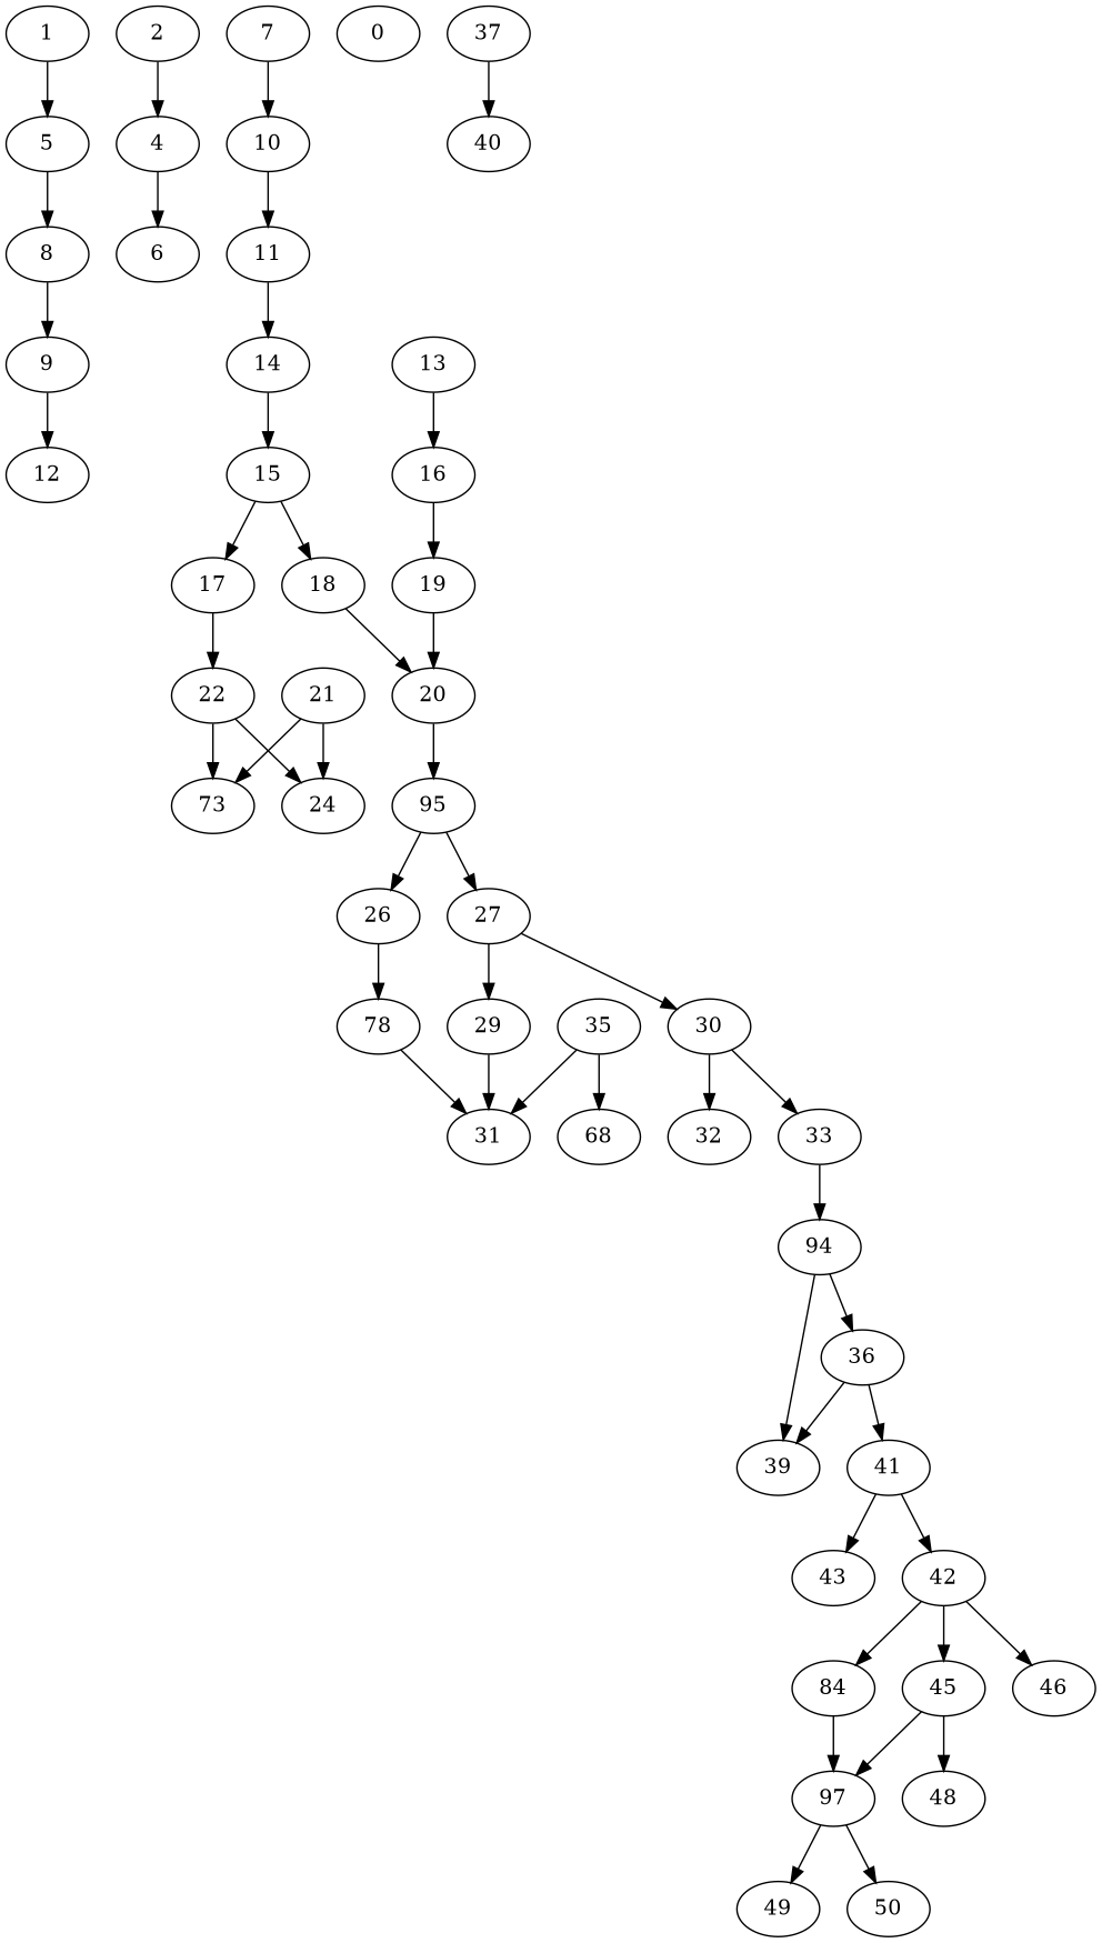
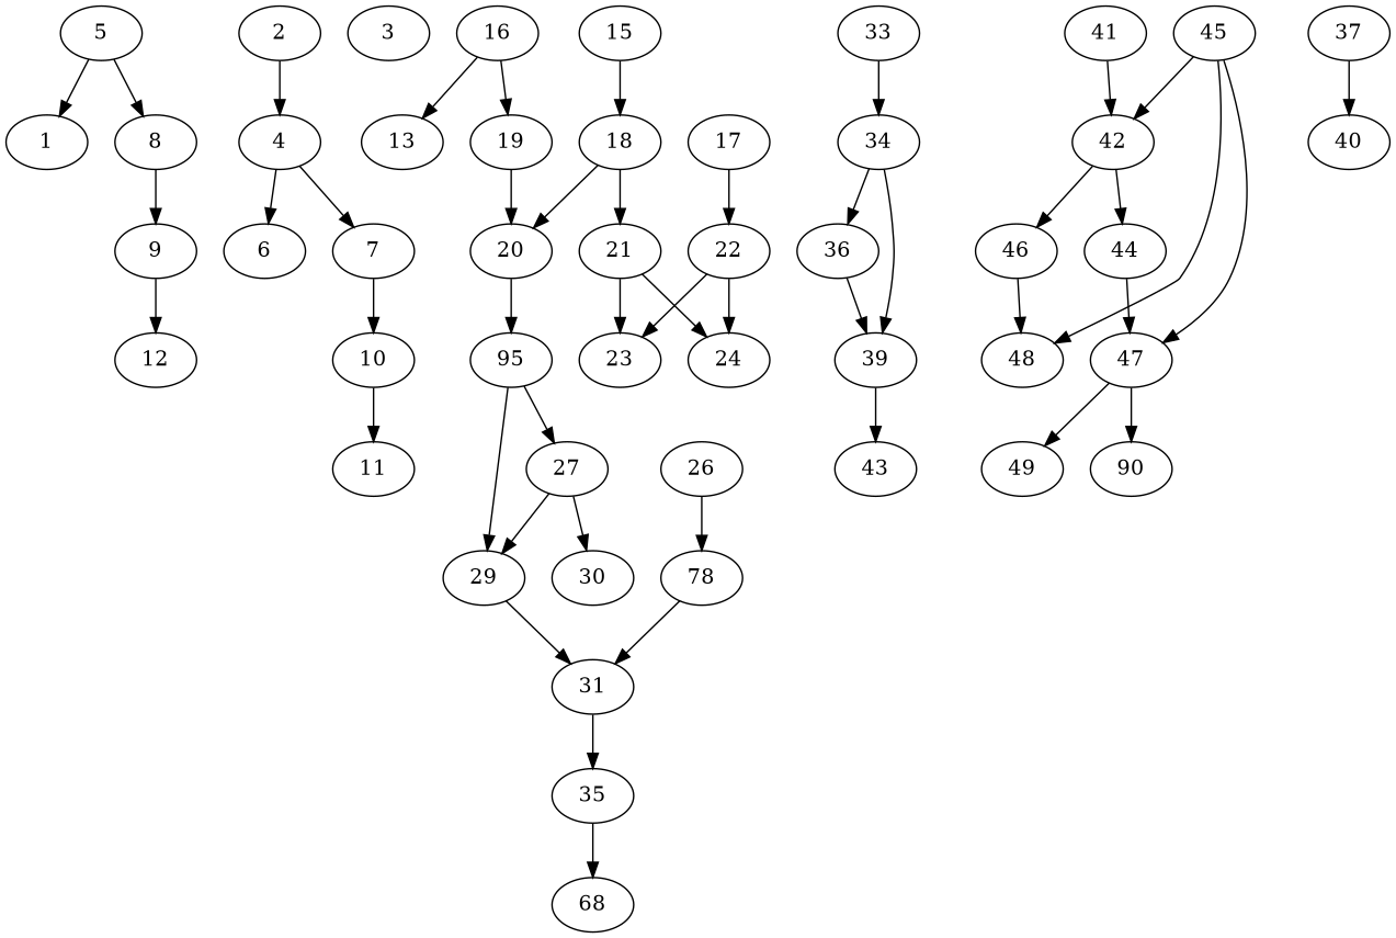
  digraph {
    node [alpha=0.10]
    1 [alpha=0.05 expect_size=33307648]
    5 [alpha=0.15 expect_size=38545408]
    8 [alpha=0.13 expect_size=8472576]
    9 [alpha=0.04 expect_size=15962112]
    2 [alpha=0.02 expect_size=21407744]
    4 [alpha=0.07 expect_size=22217728]
    6 [alpha=0.01 expect_size=5325824]
    7 [alpha=0.17 expect_size=49946624]
    10 [expect_size=32049152]
-   3 [alpha=0.15 expect_size=19329024 label=0]
+   3 [alpha=0.15 expect_size=19329024]
    11 [alpha=0.07 expect_size=5493760]
    12 [alpha=0.11 expect_size=16715776]
-   14 [expect_size=9573376]
    13 [alpha=0.11 expect_size=20514816]
    16 [alpha=0.15 expect_size=15442944]
    15 [alpha=0.20 expect_size=27259904]
    17 [alpha=0.00 expect_size=16965632]
    18 [alpha=0.17 expect_size=9982976]
    19 [expect_size=39634944]
    20 [alpha=0.16 expect_size=48045056]
    22 [alpha=0.19 expect_size=42014720]
    21 [alpha=0.14 expect_size=24796160]
-   23 [expect_size=20814848 label=73]
+   23 [expect_size=20814848]
    24 [alpha=0.08 expect_size=47706112]
    n25 [alpha=0.00 expect_size=24802304 label=95]
    26 [alpha=0.12 expect_size=24184832]
    27 [alpha=0.04 expect_size=11576320]
    n28 [alpha=0.16 expect_size=12469248 label=78]
    29 [alpha=0.13 expect_size=5783552]
    30 [alpha=0.02 expect_size=28325888]
    31 [expect_size=18326528]
-   32 [alpha=0.04 expect_size=51038208]
    33 [alpha=0.04 expect_size=48252928]
    35 [alpha=0.17 expect_size=42614784]
-   34 [alpha=0.06 expect_size=24057856 label=94]
+   34 [alpha=0.06 expect_size=24057856]
    n36 [alpha=0.15 expect_size=33339392 label=68]
    36 [alpha=0.12 expect_size=42854400]
    39 [alpha=0.12 expect_size=24333312]
    41 [expect_size=12833792]
    37 [alpha=0.13 expect_size=24861696]
    40 [alpha=0.07 expect_size=8562688]
    43 [alpha=0.15 expect_size=46544896]
    42 [alpha=0.09 expect_size=37398528]
-   44 [alpha=0.19 expect_size=8357888 label=84]
+   44 [alpha=0.19 expect_size=8357888]
    45 [alpha=0.11 expect_size=21541888]
    46 [expect_size=13743104]
-   47 [alpha=0.13 expect_size=42346496 label=97]
+   47 [alpha=0.13 expect_size=42346496]
    48 [alpha=0.19 expect_size=24704000]
    49 [alpha=0.05 expect_size=12743680]
-   50 [alpha=0.00 expect_size=40855552]
-   1 -> 5
+   50 [alpha=0.00 expect_size=40855552 label=90]
+   5 -> 1
    5 -> 8
    8 -> 9
    9 -> 12
    2 -> 4
    4 -> 6
+   4 -> 7
    7 -> 10
    10 -> 11
-   11 -> 14
-   14 -> 15
-   13 -> 16
+   16 -> 13
    16 -> 19
-   15 -> 17
    15 -> 18
    17 -> 22
    18 -> 20
+   18 -> 21
    19 -> 20
    20 -> n25
    22 -> 23
    22 -> 24
    21 -> 23
    21 -> 24
-   n25 -> 26
+   n25 -> 29
    n25 -> 27
    26 -> n28
    27 -> 29
    27 -> 30
    n28 -> 31
    29 -> 31
-   30 -> 32
-   30 -> 33
-   35 -> 31
+   31 -> 35
    33 -> 34
    35 -> n36
    34 -> 36
    34 -> 39
    36 -> 39
-   36 -> 41
-   41 -> 43
+   39 -> 43
    41 -> 42
    37 -> 40
    42 -> 44
-   42 -> 45
+   45 -> 42
    42 -> 46
    44 -> 47
    45 -> 47
    45 -> 48
+   46 -> 48
    47 -> 49
    47 -> 50
  }
